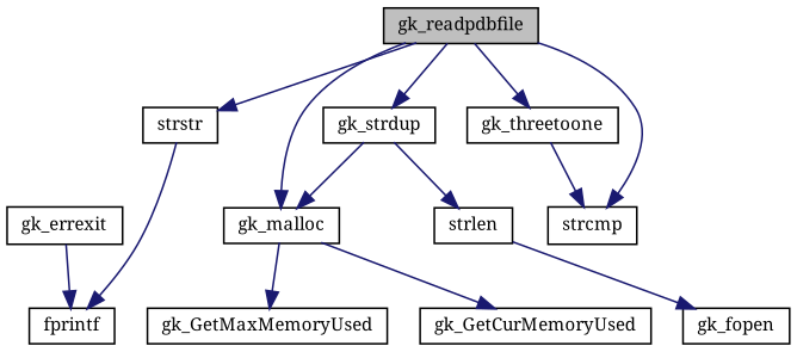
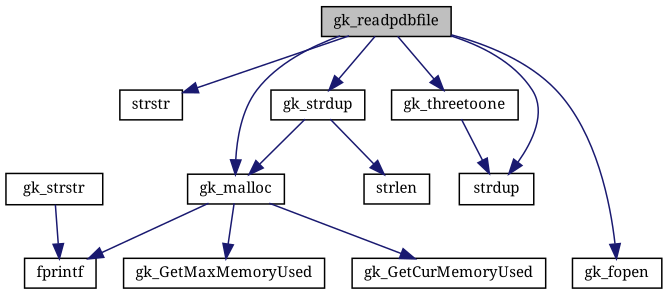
  digraph {
    fontname="Noto Serif"
    rankdir=TB
    node [color=black fillcolor=white fontname="Noto Serif" fontsize=10 shape=record style=filled]
    edge [color=midnightblue fontname="Noto Serif" fontsize=10 labelfontname=Helvetica labelfontsize=10 style=solid]
    n1 [fillcolor=grey75 fontcolor=black height=0.2 label=gk_readpdbfile width=0.4]
    n2 [height=0.2 label=gk_malloc width=0.4]
    n3 [height=0.2 label=gk_fopen width=0.4]
    n4 [height=0.2 label=strstr width=0.4]
-   n5 [height=0.2 label=strcmp width=0.4]
+   n5 [height=0.2 label=strdup width=0.4]
    n6 [height=0.2 label=gk_threetoone width=0.4]
    n7 [height=0.2 label=gk_strdup width=0.4]
    n8 [height=0.2 label=fprintf width=0.4]
    n9 [height=0.2 label=gk_GetCurMemoryUsed width=0.4]
    n10 [height=0.2 label=gk_GetMaxMemoryUsed width=0.4]
    n11 [height=0.2 label=strlen width=0.4]
-   n12 [height=0.2 label=gk_errexit width=0.4]
+   n12 [height=0.2 label=gk_strstr width=0.4]
    n1 -> n2
-   n11 -> n3
+   n1 -> n3
    n1 -> n4
    n1 -> n5
    n1 -> n6
    n1 -> n7
-   n4 -> n8
+   n2 -> n8
    n2 -> n9
    n2 -> n10
    n6 -> n5
    n7 -> n2
    n7 -> n11
    n12 -> n8
  }
